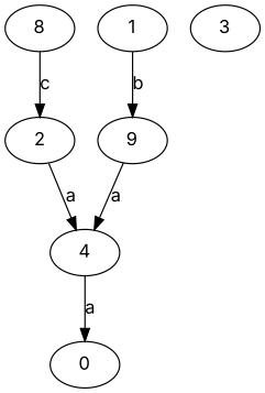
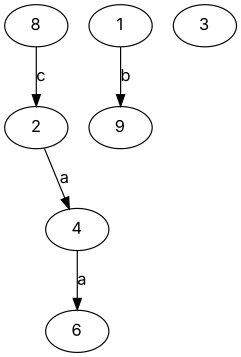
  strict digraph {
    fontname=Inter
    node [fontname=Inter]
    edge [fontname=Inter]
    n1 [label=9]
    1
    4
    2
-   0
+   0 [label=6]
    8
    3
-   n1 -> 4 [label=a]
    1 -> n1 [label=b]
    4 -> 0 [label=a]
    2 -> 4 [label=a]
    8 -> 2 [label=c]
  }
